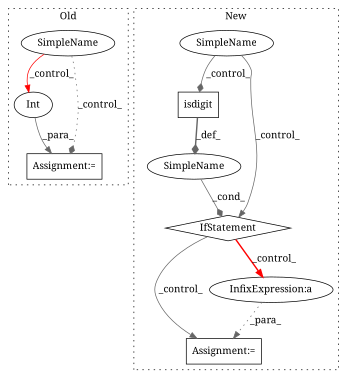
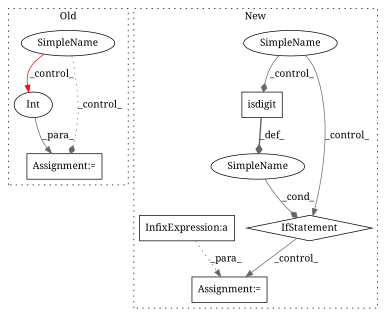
  digraph {
    fontname="Noto Serif"
    node [a=42 fontname="Noto Serif" shape=ellipse]
    edge [arrowhead=normal color=gray40 fontname="Noto Serif" style=solid]
    n1 [a=32 l="4,1" label=Int s="4463,4492"]
    n2 [a=7 l=1 label="Assignment:=" s=4449 shape=box]
    n3 [label=SimpleName]
    n4 [a=32 l="8,1" label=isdigit s="4449,4467" shape=box]
    n5 [a=25 l="4,2" label=IfStatement s="4437,4468" shape=diamond]
    n6 [a=7 l=1 label="Assignment:=" s=4517 shape=box]
    n7 [label=SimpleName]
    n8 [label=SimpleName]
-   n9 [a=27 l=3 label="InfixExpression:a" s=4545]
+   n9 [a=27 l=3 label="InfixExpression:a" s=4545 shape=box]
    subgraph cluster_1 {
      label=Old
      style=dotted
      n1
      n2
      n3
    }
    subgraph cluster_2 {
      label=New
      style=dotted
      n4
      n5
      n6
      n7
      n8
      n9
    }
    n1 -> n2 [label=_para_]
    n3 -> n1 [color=red label=_control_]
    n3 -> n2 [arrowhead=diamond label=_control_ style=dotted]
    n4 -> n7 [arrowhead=diamond label=_def_ style=bold]
    n5 -> n6 [label=_control_]
-   n5 -> n9 [color=red label=_control_ style=bold]
    n7 -> n5 [arrowhead=diamond label=_cond_]
    n8 -> n4 [arrowhead=diamond label=_control_]
    n8 -> n5 [label=_control_]
    n9 -> n6 [label=_para_ style=dotted]
  }
